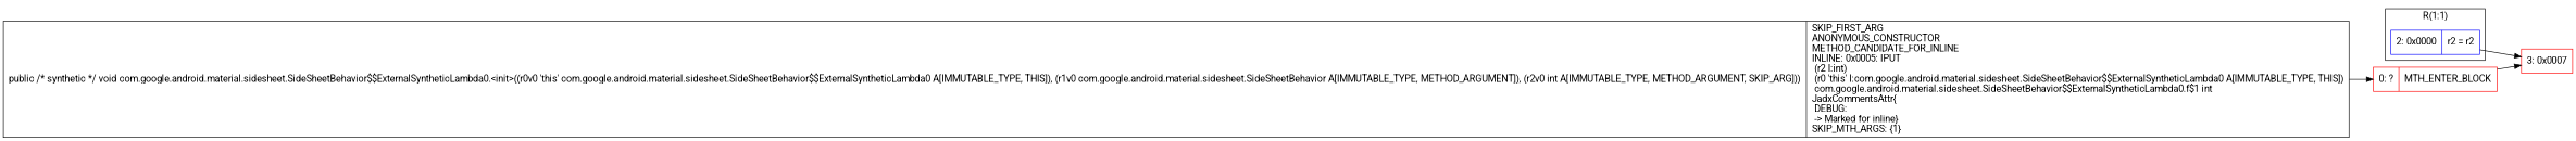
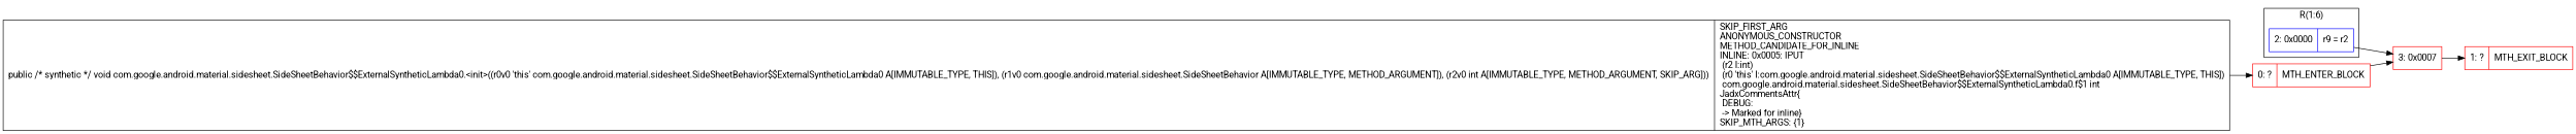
  digraph {
    fontname=Roboto
    rankdir=LR
    node [color=red fontname=Roboto shape=record]
    edge [fontname=Roboto]
-   n1 [color=blue label="{2\:\ 0x0000|r2 = r2\l}"]
+   n1 [color=blue label="{2\:\ 0x0000|r9 = r2\l}"]
    n2 [label="{3\:\ 0x0007}"]
+   n3 [label="{1\:\ ?|MTH_EXIT_BLOCK\l}"]
    n4 [label="{0\:\ ?|MTH_ENTER_BLOCK\l}"]
    n5 [label="{public \/* synthetic *\/ void com.google.android.material.sidesheet.SideSheetBehavior$$ExternalSyntheticLambda0.\<init\>((r0v0 'this' com.google.android.material.sidesheet.SideSheetBehavior$$ExternalSyntheticLambda0 A[IMMUTABLE_TYPE, THIS]), (r1v0 com.google.android.material.sidesheet.SideSheetBehavior A[IMMUTABLE_TYPE, METHOD_ARGUMENT]), (r2v0 int A[IMMUTABLE_TYPE, METHOD_ARGUMENT, SKIP_ARG]))  | SKIP_FIRST_ARG\lANONYMOUS_CONSTRUCTOR\lMETHOD_CANDIDATE_FOR_INLINE\lINLINE: 0x0005: IPUT  \l  (r2 I:int)\l  (r0 'this' I:com.google.android.material.sidesheet.SideSheetBehavior$$ExternalSyntheticLambda0 A[IMMUTABLE_TYPE, THIS])\l com.google.android.material.sidesheet.SideSheetBehavior$$ExternalSyntheticLambda0.f$1 int\lJadxCommentsAttr\{\l DEBUG: \l \-\> Marked for inline\}\lSKIP_MTH_ARGS: \{1\}\l}" color=""]
    subgraph cluster_1 {
-     label="R(1:1)"
+     label="R(1:6)"
      n1
    }
    n1 -> n2
+   n2 -> n3
    n4 -> n2
    n5 -> n4
  }
